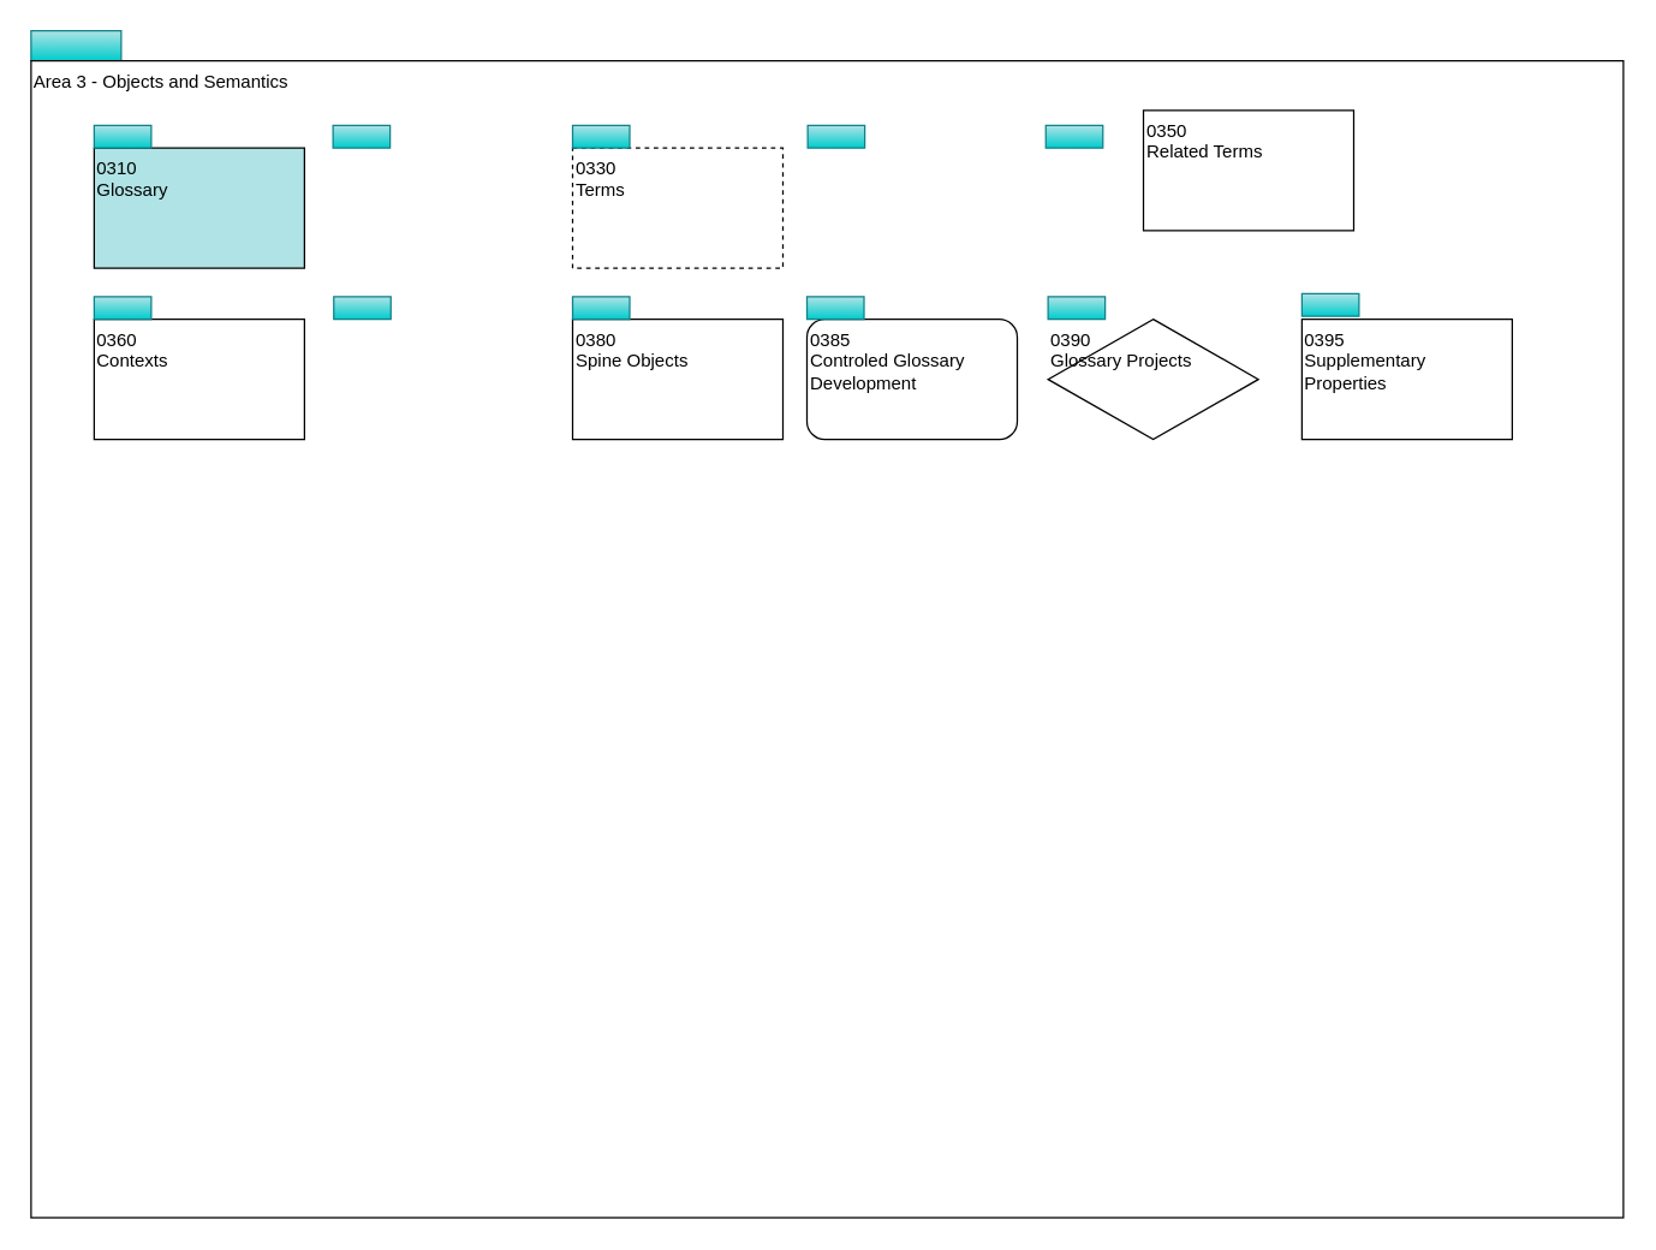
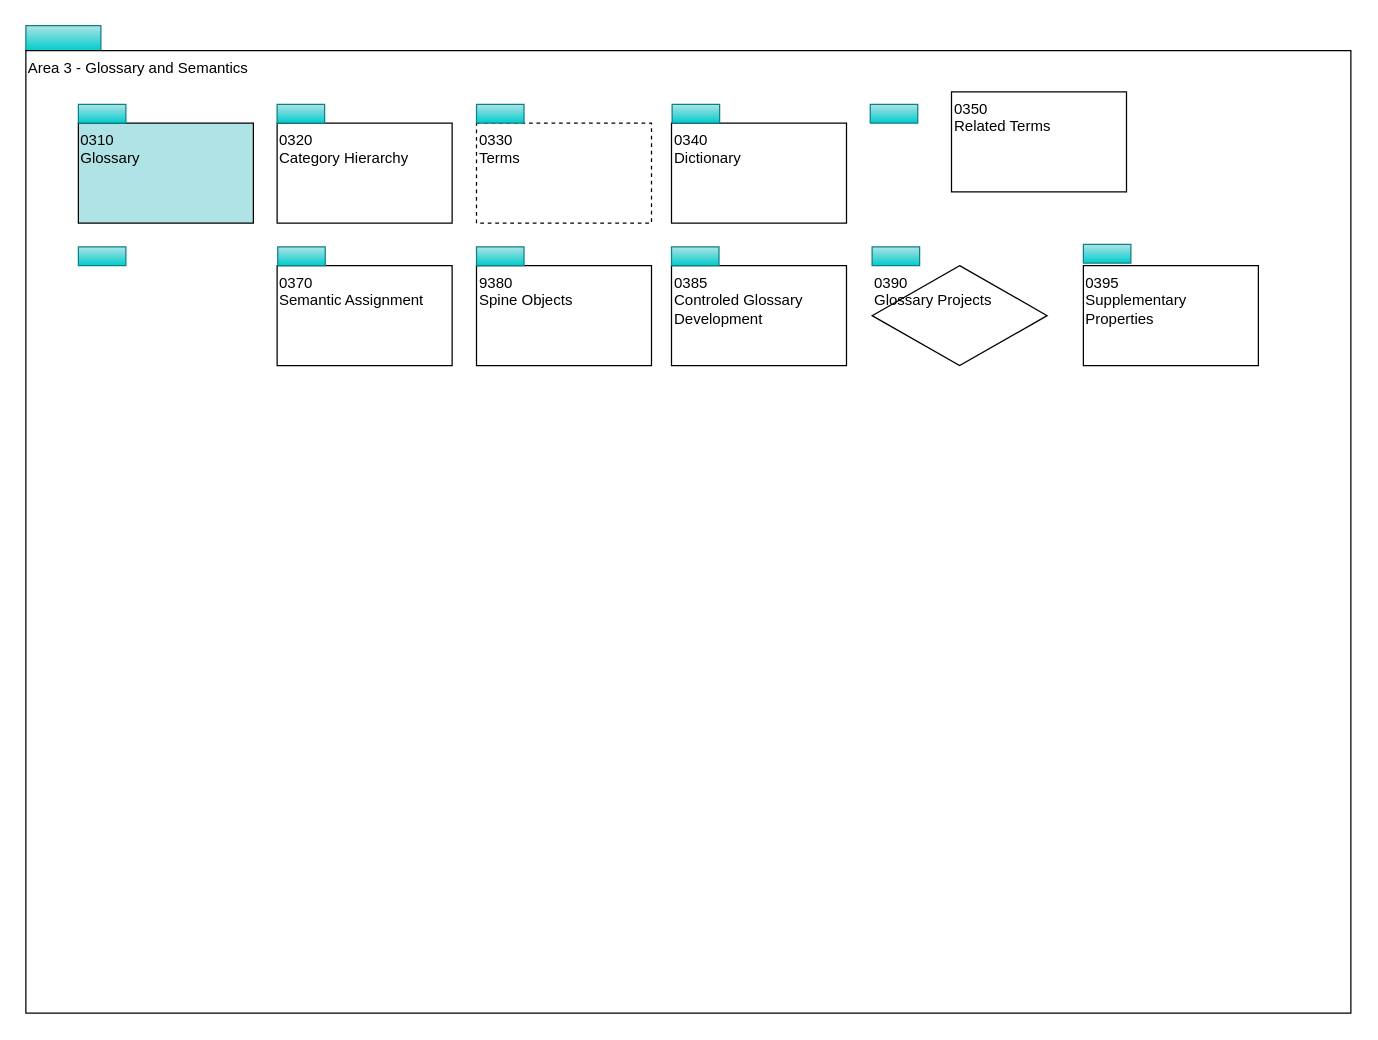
  <mxCell id="0" />
  <mxCell id="1" parent="0" />
  <mxCell id="2" value="" style="rounded=0;whiteSpace=wrap;html=1;align=left;fillColor=#b0e3e6;strokeColor=#0e8088;gradientColor=#00CCCC;" parent="1" vertex="1"><mxGeometry x="20" y="20" width="60" height="20" as="geometry" /></mxCell>
- <mxCell id="3" value="Area 3 - Objects and Semantics" style="rounded=0;whiteSpace=wrap;html=1;align=left;verticalAlign=top;" parent="1" vertex="1"><mxGeometry x="20" y="40" width="1060" height="770" as="geometry" /></mxCell>
+ <mxCell id="3" value="Area 3 - Glossary and Semantics" style="rounded=0;whiteSpace=wrap;html=1;align=left;verticalAlign=top;" parent="1" vertex="1"><mxGeometry x="20" y="40" width="1060" height="770" as="geometry" /></mxCell>
  <mxCell id="4" value="0310&lt;br&gt;Glossary" style="rounded=0;whiteSpace=wrap;html=1;align=left;verticalAlign=top;fillColor=#b0e3e6;" parent="1" vertex="1"><mxGeometry x="62" y="98" width="140" height="80" as="geometry" /></mxCell>
+ <mxCell id="5" value="0320&lt;br&gt;Category Hierarchy" style="rounded=0;whiteSpace=wrap;html=1;align=left;verticalAlign=top;" parent="1" vertex="1"><mxGeometry x="221" y="98" width="140" height="80" as="geometry" /></mxCell>
  <mxCell id="6" value="0330&lt;br&gt;Terms" style="rounded=0;whiteSpace=wrap;html=1;align=left;verticalAlign=top;dashed=1;" parent="1" vertex="1"><mxGeometry x="380.5" y="98" width="140" height="80" as="geometry" /></mxCell>
- <mxCell id="7" value="0360&lt;br&gt;Contexts" style="rounded=0;whiteSpace=wrap;html=1;align=left;verticalAlign=top;" parent="1" vertex="1"><mxGeometry x="62" y="212" width="140" height="80" as="geometry" /></mxCell>
- <mxCell id="9" value="0385&lt;br&gt;Controled Glossary Development" style="whiteSpace=wrap;html=1;align=left;verticalAlign=top;rounded=1;" parent="1" vertex="1"><mxGeometry x="536.5" y="212" width="140" height="80" as="geometry" /></mxCell>
- <mxCell id="10" value="0380&lt;br&gt;Spine Objects" style="rounded=0;whiteSpace=wrap;html=1;align=left;verticalAlign=top;" parent="1" vertex="1"><mxGeometry x="380.5" y="212" width="140" height="80" as="geometry" /></mxCell>
+ <mxCell id="8" value="0370&lt;br&gt;Semantic Assignment" style="rounded=0;whiteSpace=wrap;html=1;align=left;verticalAlign=top;" parent="1" vertex="1"><mxGeometry x="221" y="212" width="140" height="80" as="geometry" /></mxCell>
+ <mxCell id="9" value="0385&lt;br&gt;Controled Glossary Development" style="rounded=0;whiteSpace=wrap;html=1;align=left;verticalAlign=top;" parent="1" vertex="1"><mxGeometry x="536.5" y="212" width="140" height="80" as="geometry" /></mxCell>
+ <mxCell id="10" value="9380&lt;br&gt;Spine Objects" style="rounded=0;whiteSpace=wrap;html=1;align=left;verticalAlign=top;" parent="1" vertex="1"><mxGeometry x="380.5" y="212" width="140" height="80" as="geometry" /></mxCell>
+ <mxCell id="11" value="0340&lt;br&gt;Dictionary" style="rounded=0;whiteSpace=wrap;html=1;align=left;verticalAlign=top;" parent="1" vertex="1"><mxGeometry x="536.5" y="98" width="140" height="80" as="geometry" /></mxCell>
  <mxCell id="12" value="0350&lt;br&gt;Related Terms" style="rounded=0;whiteSpace=wrap;html=1;align=left;verticalAlign=top;" parent="1" vertex="1"><mxGeometry x="760.5" y="73" width="140" height="80" as="geometry" /></mxCell>
  <mxCell id="13" value="" style="rounded=0;whiteSpace=wrap;html=1;align=left;fillColor=#b0e3e6;strokeColor=#0e8088;gradientColor=#00CCCC;" parent="1" vertex="1"><mxGeometry x="62" y="83" width="38" height="15" as="geometry" /></mxCell>
  <mxCell id="14" value="" style="rounded=0;whiteSpace=wrap;html=1;align=left;fillColor=#b0e3e6;strokeColor=#0e8088;gradientColor=#00CCCC;" parent="1" vertex="1"><mxGeometry x="536.5" y="197" width="38" height="15" as="geometry" /></mxCell>
  <mxCell id="15" value="" style="rounded=0;whiteSpace=wrap;html=1;align=left;fillColor=#b0e3e6;strokeColor=#0e8088;gradientColor=#00CCCC;" parent="1" vertex="1"><mxGeometry x="537" y="83" width="38" height="15" as="geometry" /></mxCell>
  <mxCell id="16" value="" style="rounded=0;whiteSpace=wrap;html=1;align=left;fillColor=#b0e3e6;strokeColor=#0e8088;gradientColor=#00CCCC;" parent="1" vertex="1"><mxGeometry x="380.5" y="197" width="38" height="15" as="geometry" /></mxCell>
  <mxCell id="17" value="" style="rounded=0;whiteSpace=wrap;html=1;align=left;fillColor=#b0e3e6;strokeColor=#0e8088;gradientColor=#00CCCC;" parent="1" vertex="1"><mxGeometry x="221" y="83" width="38" height="15" as="geometry" /></mxCell>
  <mxCell id="18" value="" style="rounded=0;whiteSpace=wrap;html=1;align=left;fillColor=#b0e3e6;strokeColor=#0e8088;gradientColor=#00CCCC;" parent="1" vertex="1"><mxGeometry x="221.5" y="197" width="38" height="15" as="geometry" /></mxCell>
  <mxCell id="19" value="" style="rounded=0;whiteSpace=wrap;html=1;align=left;fillColor=#b0e3e6;strokeColor=#0e8088;gradientColor=#00CCCC;" parent="1" vertex="1"><mxGeometry x="380.5" y="83" width="38" height="15" as="geometry" /></mxCell>
  <mxCell id="20" value="" style="rounded=0;whiteSpace=wrap;html=1;align=left;fillColor=#b0e3e6;strokeColor=#0e8088;gradientColor=#00CCCC;" parent="1" vertex="1"><mxGeometry x="62" y="197" width="38" height="15" as="geometry" /></mxCell>
  <mxCell id="21" value="" style="rounded=0;whiteSpace=wrap;html=1;align=left;fillColor=#b0e3e6;strokeColor=#0e8088;gradientColor=#00CCCC;" parent="1" vertex="1"><mxGeometry x="695.5" y="83" width="38" height="15" as="geometry" /></mxCell>
  <mxCell id="22" value="0390&lt;br&gt;Glossary Projects" style="rhombus;whiteSpace=wrap;html=1;align=left;verticalAlign=top;" parent="1" vertex="1"><mxGeometry x="697" y="212" width="140" height="80" as="geometry" /></mxCell>
  <mxCell id="23" value="" style="rounded=0;whiteSpace=wrap;html=1;align=left;fillColor=#b0e3e6;strokeColor=#0e8088;gradientColor=#00CCCC;" parent="1" vertex="1"><mxGeometry x="697" y="197" width="38" height="15" as="geometry" /></mxCell>
  <mxCell id="24" value="0395&lt;br&gt;Supplementary Properties" style="rounded=0;whiteSpace=wrap;html=1;align=left;verticalAlign=top;" parent="1" vertex="1"><mxGeometry x="866" y="212" width="140" height="80" as="geometry" /></mxCell>
  <mxCell id="25" value="" style="rounded=0;whiteSpace=wrap;html=1;align=left;fillColor=#b0e3e6;strokeColor=#0e8088;gradientColor=#00CCCC;" parent="1" vertex="1"><mxGeometry x="866" y="195" width="38" height="15" as="geometry" /></mxCell>
